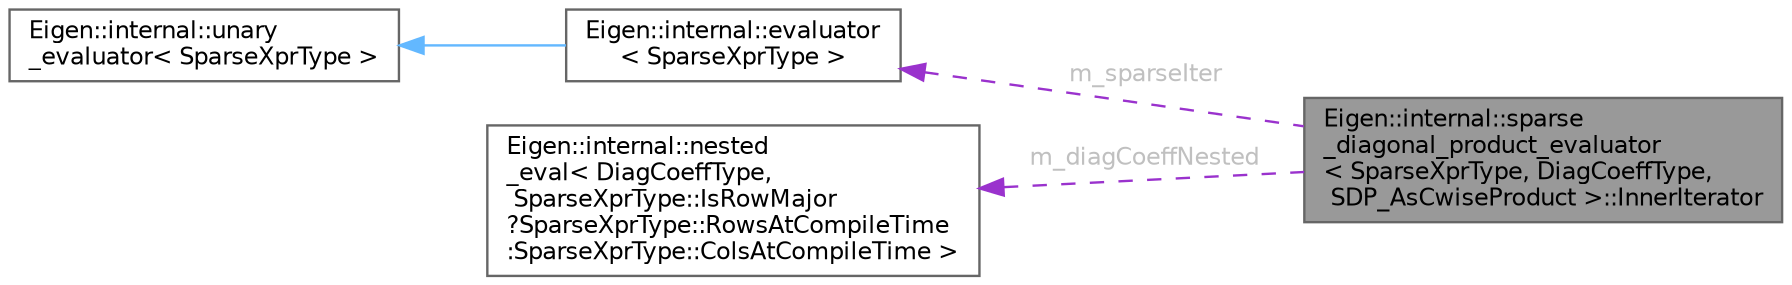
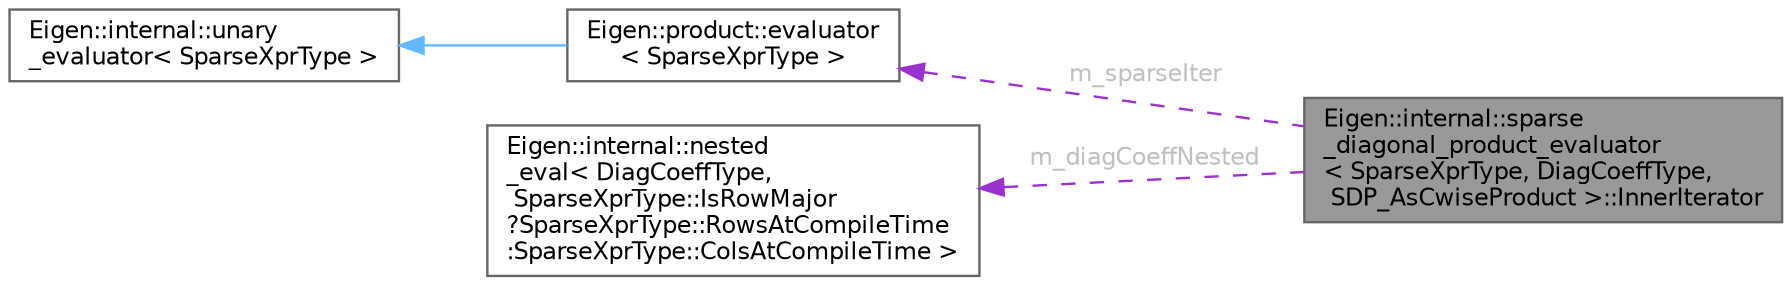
  digraph {
    rankdir=LR
    node [color=gray40 fillcolor=white fontname=Helvetica fontsize=10 shape=box style=filled]
    edge [color=darkorchid3 dir=back fontcolor=grey fontname=Helvetica fontsize=10 labelfontname=Helvetica labelfontsize=10 style=dashed]
    n1 [fillcolor=grey60 fontcolor=black height=0.2 label="Eigen::internal::sparse\l_diagonal_product_evaluator\l\< SparseXprType, DiagCoeffType,\l SDP_AsCwiseProduct \>::InnerIterator" width=0.4]
-   n2 [height=0.2 label="Eigen::internal::evaluator\l\< SparseXprType \>" width=0.4]
+   n2 [height=0.2 label="Eigen::product::evaluator\l\< SparseXprType \>" width=0.4]
    n3 [height=0.2 label="Eigen::internal::unary\l_evaluator\< SparseXprType \>" width=0.4]
    n4 [height=0.2 label="Eigen::internal::nested\l_eval\< DiagCoeffType,\l SparseXprType::IsRowMajor\l?SparseXprType::RowsAtCompileTime\l:SparseXprType::ColsAtCompileTime \>" width=0.4]
    n2 -> n1 [label=" m_sparseIter"]
    n3 -> n2 [color=steelblue1 style=solid fontcolor=""]
    n4 -> n1 [label=" m_diagCoeffNested"]
  }
